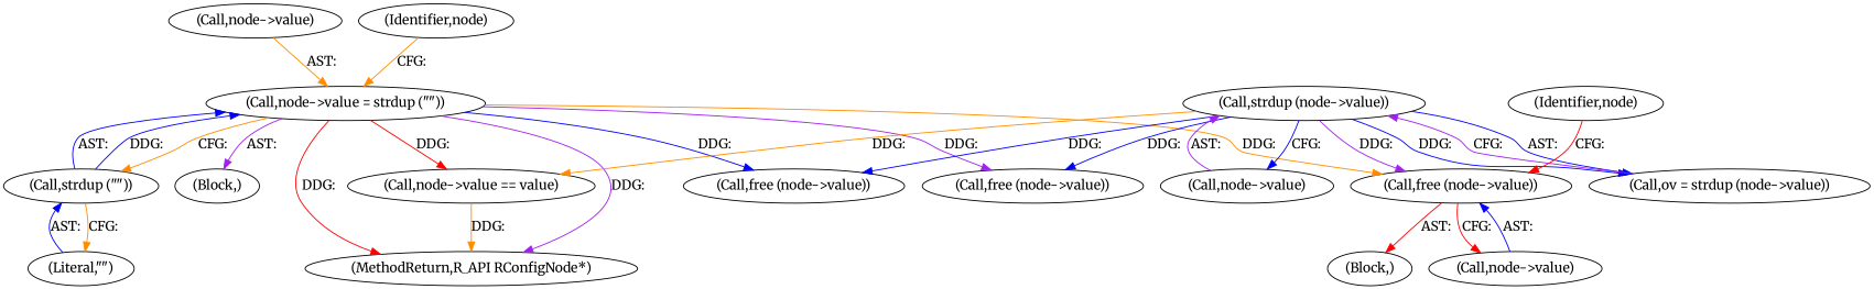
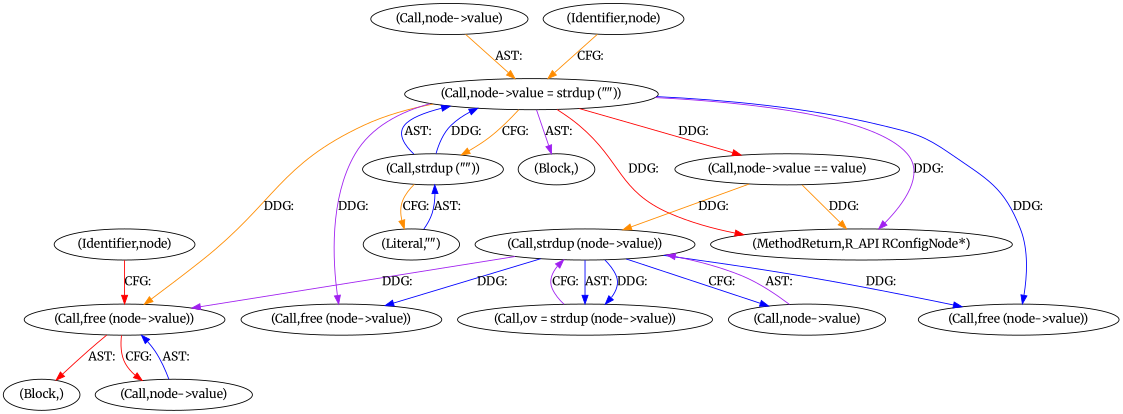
  digraph {
    fontname=Merriweather
    node [fontname=Merriweather]
    edge [color=blue fontname=Merriweather]
    n1 [label="(Call,free (node->value))"]
    n2 [label="(Block,)"]
    n3 [label="(Call,node->value)"]
    n4 [label="(Call,node->value = strdup (\"\"))"]
    n5 [label="(Call,strdup (\"\"))"]
    n6 [label="(Block,)"]
    n7 [label="(Call,node->value == value)"]
    n8 [label="(Call,free (node->value))"]
    n9 [label="(Call,free (node->value))"]
    n10 [label="(MethodReturn,R_API RConfigNode*)"]
    n11 [label="(Literal,\"\")"]
    n12 [label="(Call,strdup (node->value))"]
    n13 [label="(Call,node->value)"]
    n14 [label="(Call,ov = strdup (node->value))"]
    n15 [label="(Call,node->value)"]
    n16 [label="(Identifier,node)"]
    n17 [label="(Identifier,node)"]
    n1 -> n2 [color=red label="AST: "]
    n1 -> n3 [color=red label="CFG: "]
    n3 -> n1 [label="AST: "]
    n4 -> n1 [color=darkorange label="DDG: "]
    n4 -> n5 [color=darkorange label="CFG: "]
    n4 -> n6 [color=purple label="AST: "]
    n4 -> n7 [color=red label="DDG: "]
    n4 -> n8 [color=purple label="DDG: "]
    n4 -> n9 [label="DDG: "]
    n4 -> n10 [color=purple label="DDG: "]
    n4 -> n10 [color=red label="DDG: "]
    n5 -> n4 [label="AST: "]
    n5 -> n4 [label="DDG: "]
    n5 -> n11 [color=darkorange label="CFG: "]
    n7 -> n10 [color=darkorange label="DDG: "]
    n11 -> n5 [label="AST: "]
    n12 -> n1 [color=purple label="DDG: "]
-   n12 -> n7 [color=darkorange label="DDG: "]
+   n7 -> n12 [color=darkorange label="DDG: "]
    n12 -> n8 [label="DDG: "]
    n12 -> n9 [label="DDG: "]
    n12 -> n13 [label="CFG: "]
    n12 -> n14 [label="AST: "]
    n12 -> n14 [label="DDG: "]
    n13 -> n12 [color=purple label="AST: "]
    n14 -> n12 [color=purple label="CFG: "]
    n15 -> n4 [color=darkorange label="AST: "]
    n16 -> n4 [color=darkorange label="CFG: "]
    n17 -> n1 [color=red label="CFG: "]
  }
